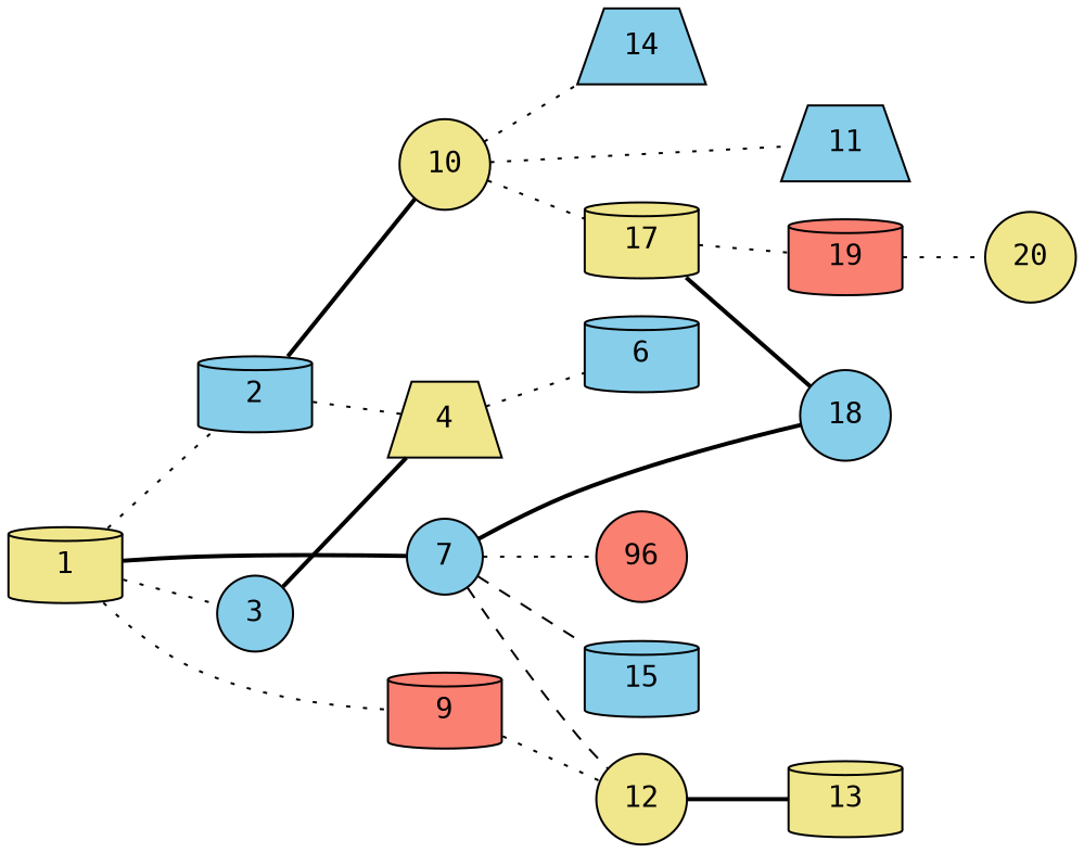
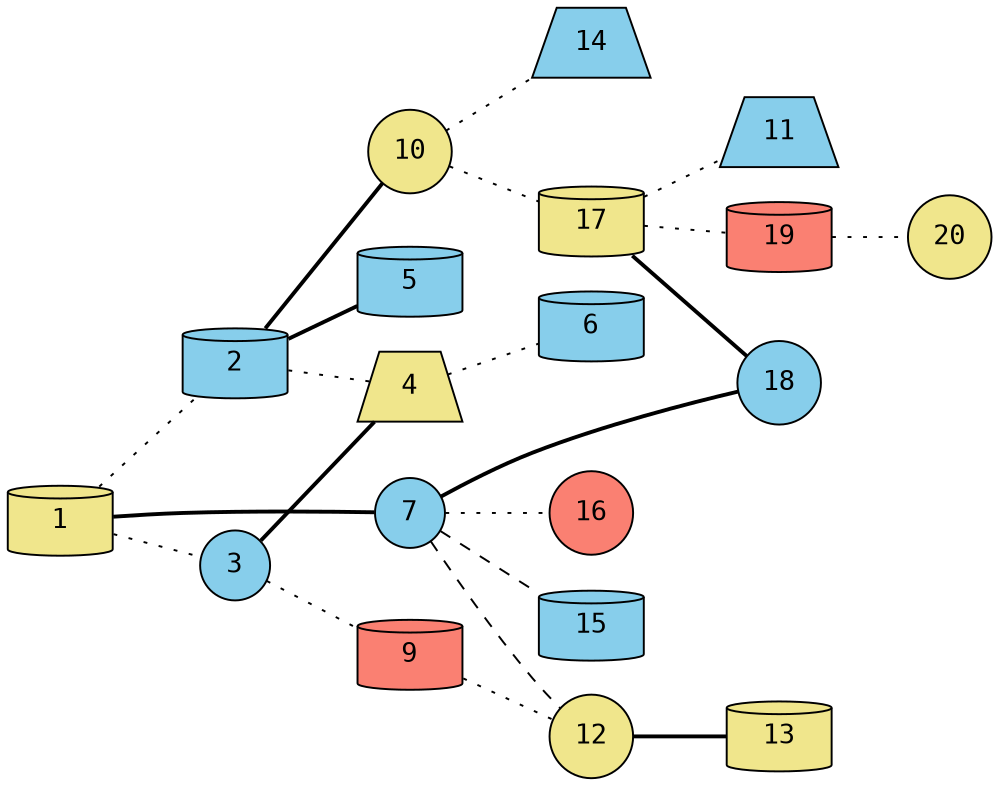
  graph {
    fontname="DejaVu Sans Mono"
    rankdir=LR
    node [fillcolor=skyblue fontname="DejaVu Sans Mono" shape=cylinder style=filled]
    edge [fontname="DejaVu Sans Mono" style=dotted]
    2
    1 [fillcolor=khaki]
    3 [shape=circle]
    7 [shape=circle]
    4 [fillcolor=khaki shape=trapezium]
+   5
    10 [fillcolor=khaki shape=circle]
    9 [fillcolor=salmon]
    12 [fillcolor=khaki shape=circle]
    15
-   16 [fillcolor=salmon shape=circle label=96]
+   16 [fillcolor=salmon shape=circle]
    18 [shape=circle]
    6
    11 [shape=trapezium]
    14 [shape=trapezium]
    17 [fillcolor=khaki]
    13 [fillcolor=khaki]
    20 [fillcolor=khaki shape=circle]
    19 [fillcolor=salmon]
    2 -- 4
+   2 -- 5 [style=bold]
    2 -- 10 [style=bold]
    1 -- 2
    1 -- 3
    1 -- 7 [style=bold]
    3 -- 4 [style=bold]
-   1 -- 9
+   3 -- 9
    7 -- 12 [style=dashed]
    7 -- 15 [style=dashed]
    7 -- 16
    7 -- 18 [style=bold]
    4 -- 6
-   10 -- 11
+   17 -- 11
    10 -- 14
    10 -- 17
    9 -- 12
    12 -- 13 [style=bold]
    17 -- 18 [style=bold]
    17 -- 19
    19 -- 20
  }
